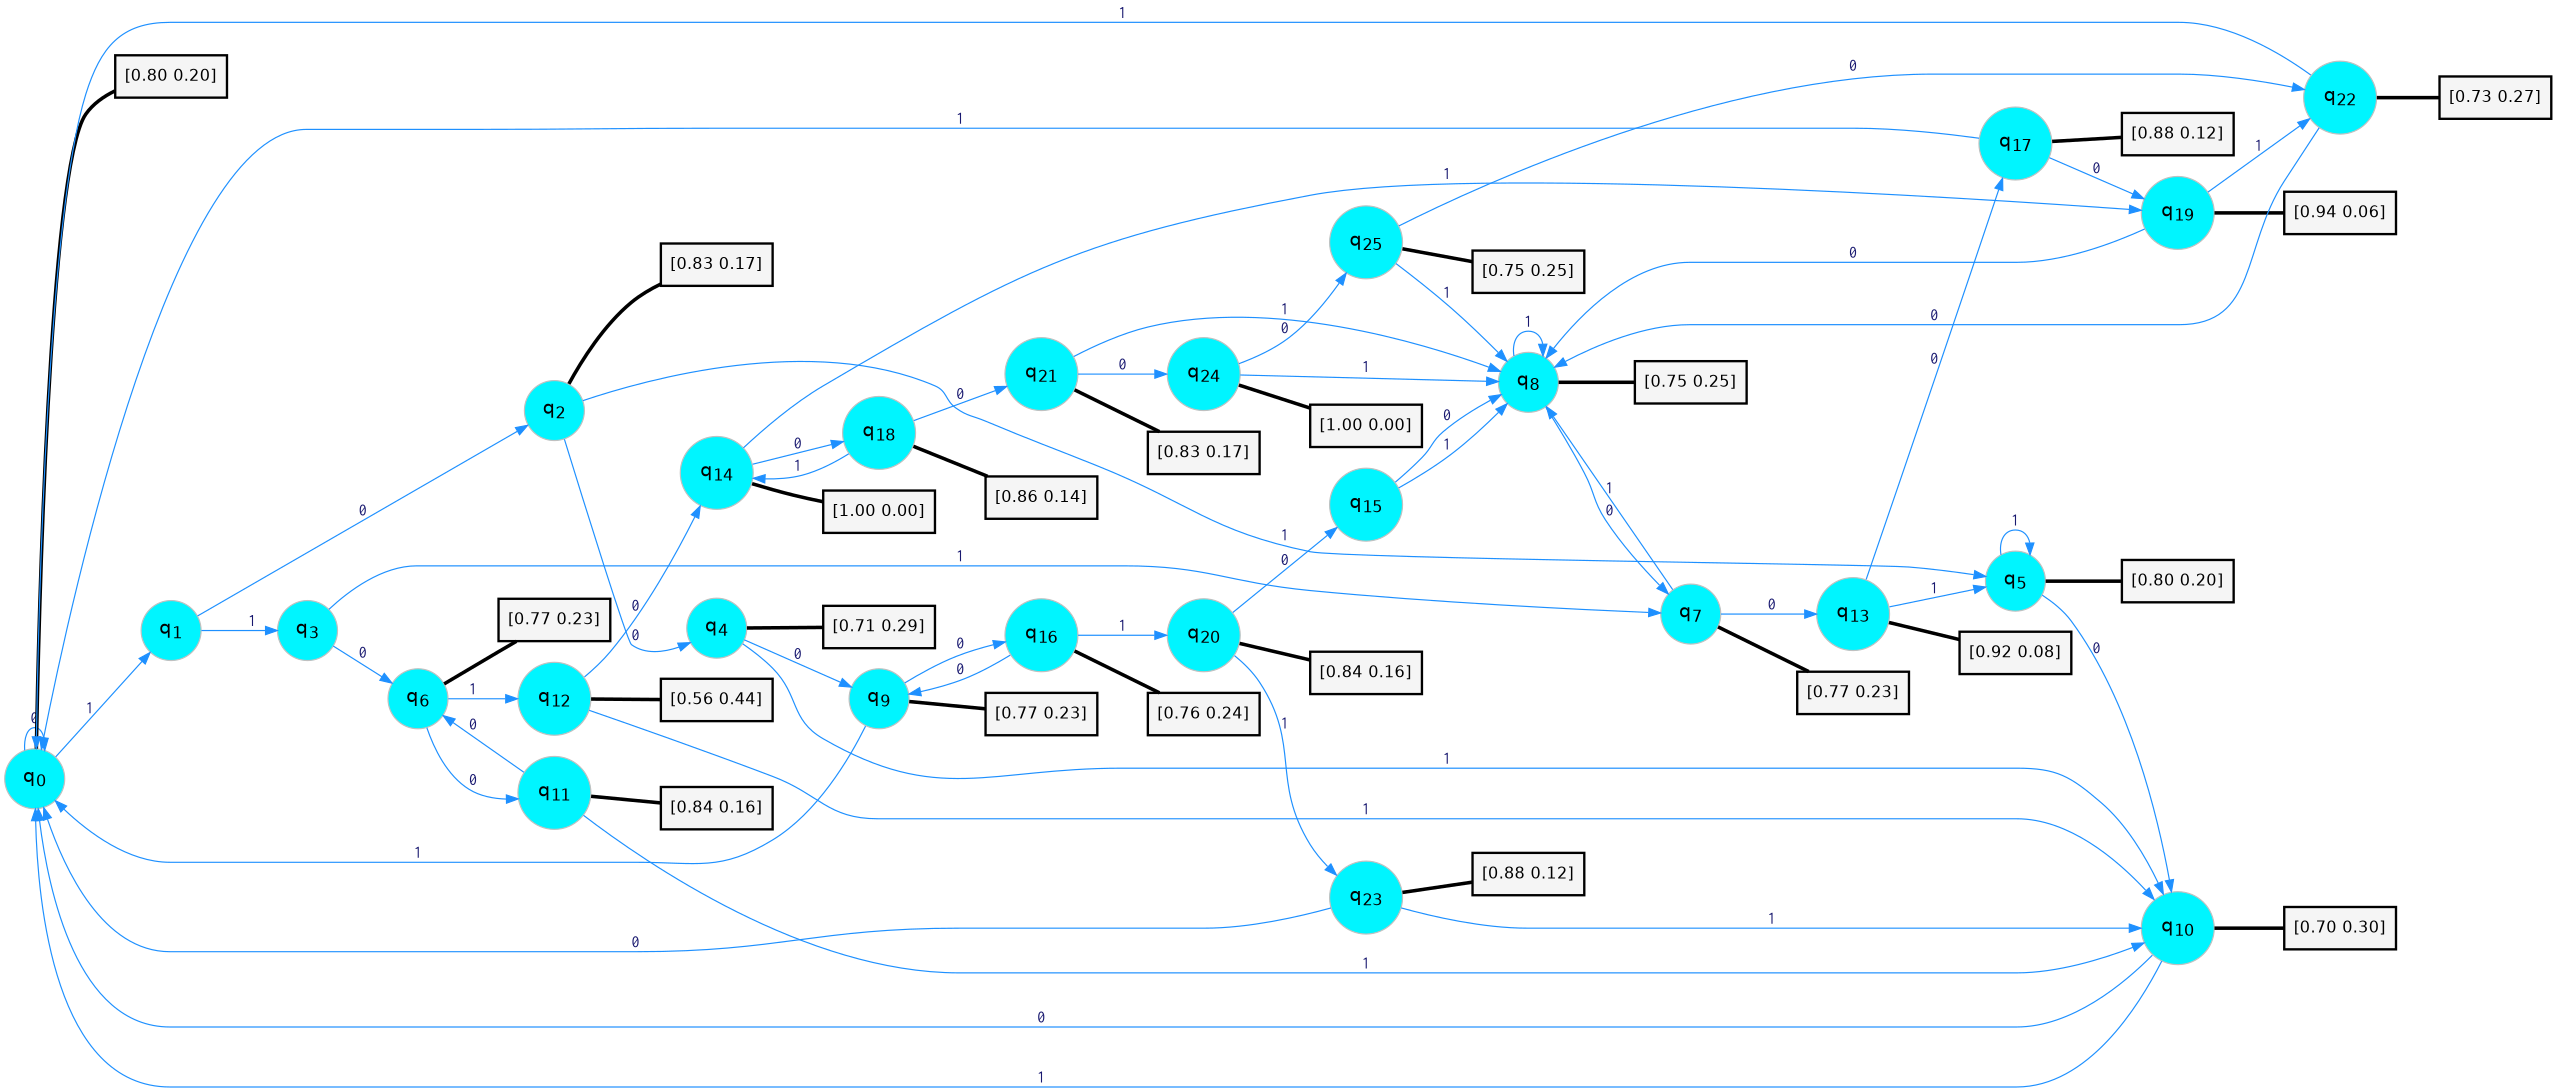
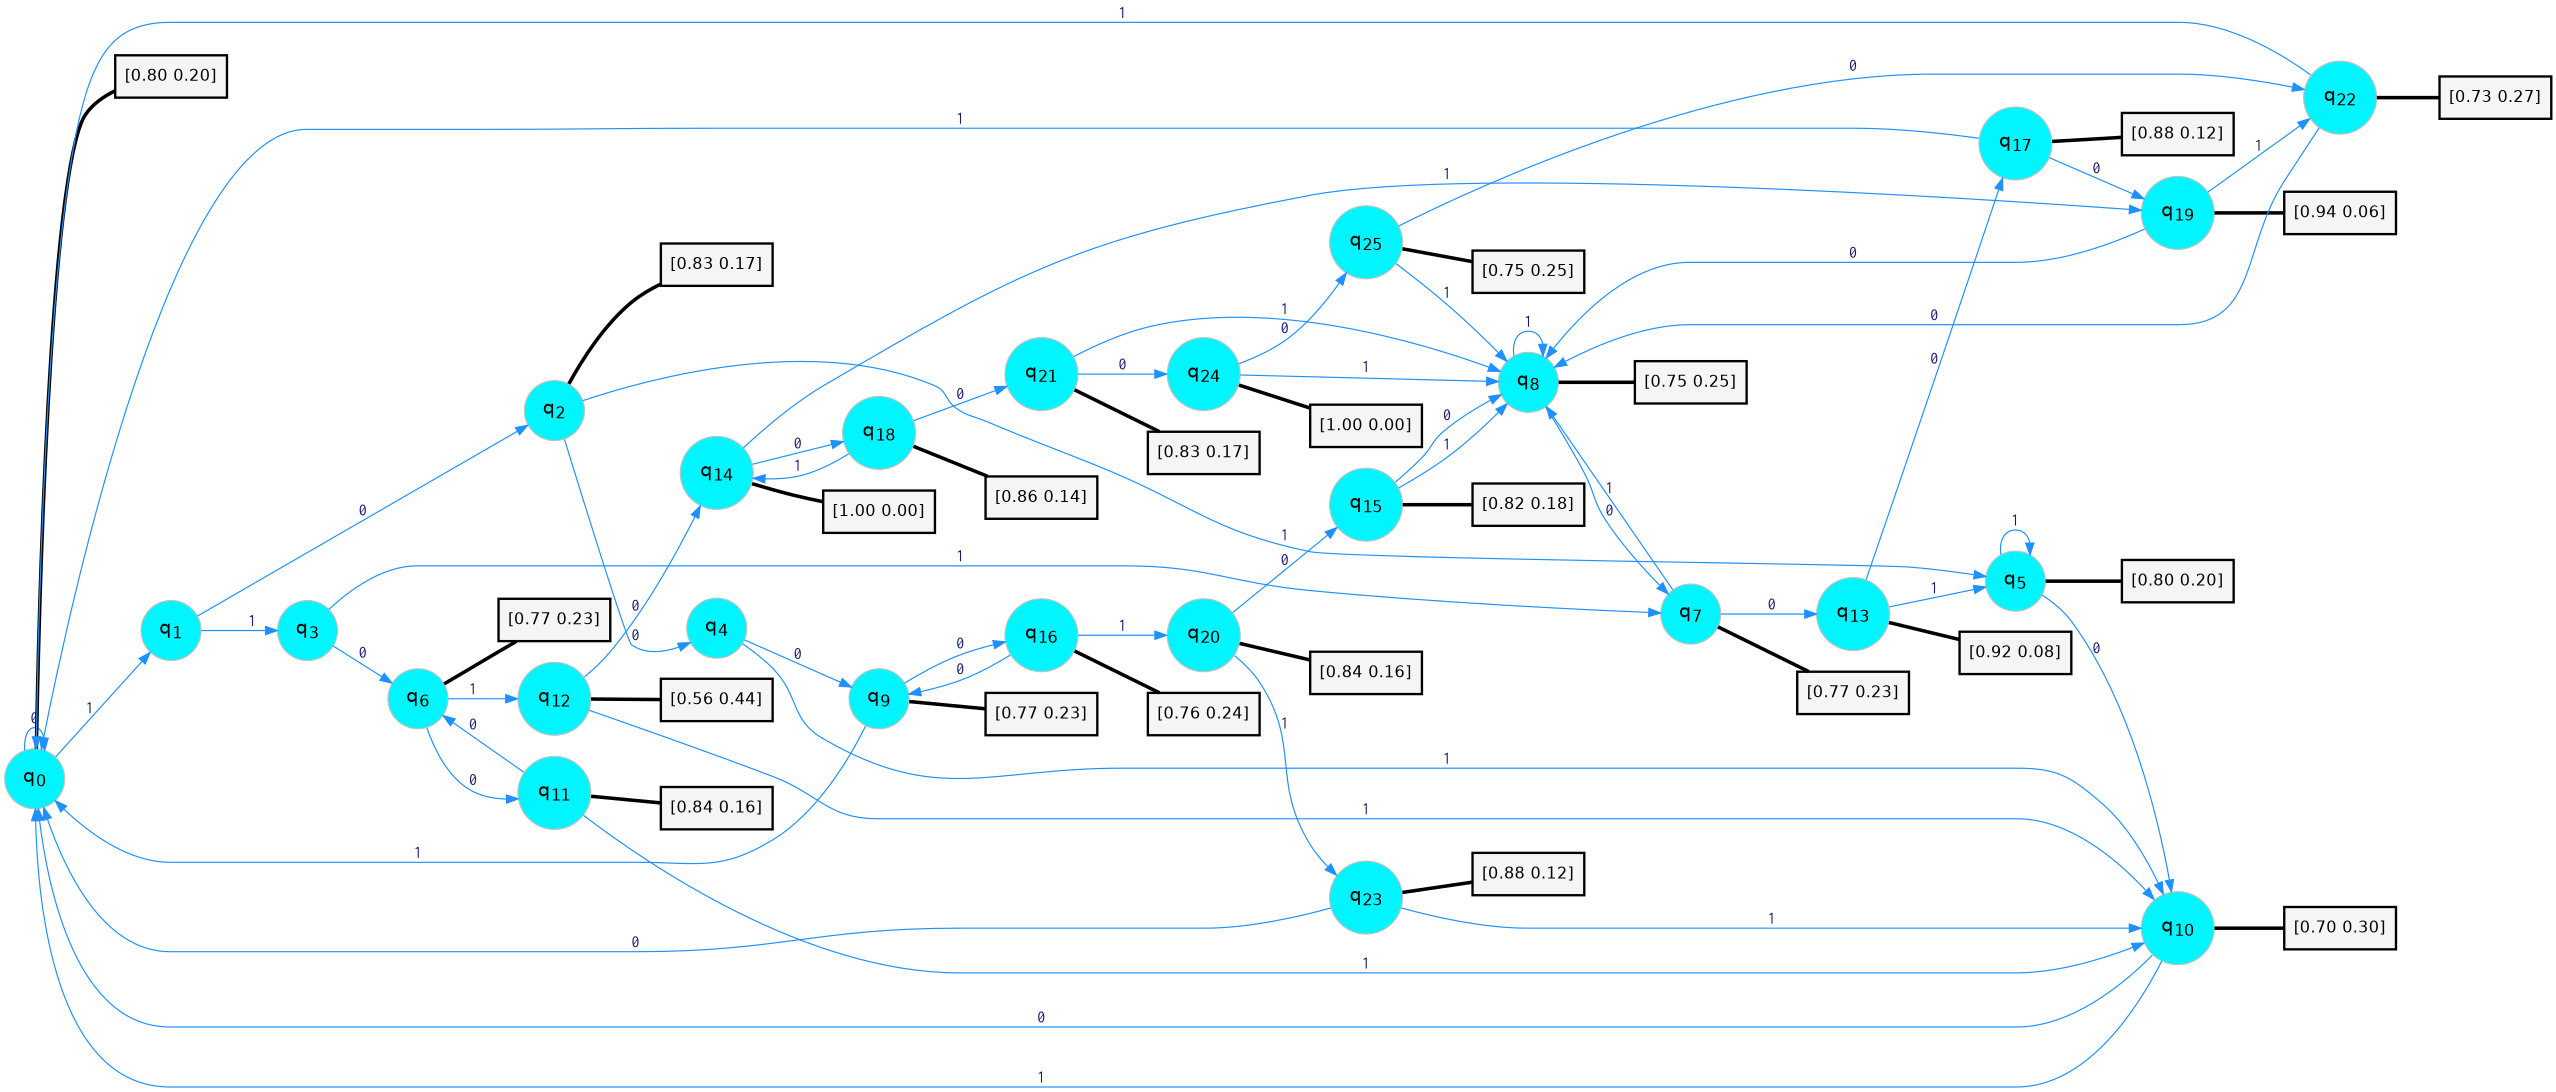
  digraph {
    rankdir=LR
    node [color=gray fillcolor=turquoise1 fontcolor=black fontname=Helvetica fontsize=16 fontweight=bold shape=circle style=filled]
    edge [arrowsize=1 color=dodgerblue1 fontcolor=midnightblue fontname=courier fontweight=bold penwidth=1 style=solid weight=20]
    n1 [label=<q<SUB>0</SUB>>]
    n2 [label=<q<SUB>1</SUB>>]
    n3 [color=black fillcolor=whitesmoke fontsize=14 label="[0.80 0.20]" penwidth=2 shape=box]
    n4 [label=<q<SUB>2</SUB>>]
    n5 [label=<q<SUB>3</SUB>>]
    n6 [label=<q<SUB>4</SUB>>]
    n7 [label=<q<SUB>5</SUB>>]
    n8 [color=black fillcolor=whitesmoke fontsize=14 label="[0.83 0.17]" penwidth=2 shape=box]
    n9 [label=<q<SUB>6</SUB>>]
    n10 [label=<q<SUB>7</SUB>>]
    n11 [label=<q<SUB>9</SUB>>]
    n12 [label=<q<SUB>10</SUB>>]
-   n13 [color=black fillcolor=whitesmoke fontsize=14 label="[0.71 0.29]" penwidth=2 shape=box]
    n14 [color=black fillcolor=whitesmoke fontsize=14 label="[0.80 0.20]" penwidth=2 shape=box]
    n15 [label=<q<SUB>11</SUB>>]
    n16 [label=<q<SUB>12</SUB>>]
    n17 [color=black fillcolor=whitesmoke fontsize=14 label="[0.77 0.23]" penwidth=2 shape=box]
    n18 [label=<q<SUB>8</SUB>>]
    n19 [label=<q<SUB>13</SUB>>]
    n20 [color=black fillcolor=whitesmoke fontsize=14 label="[0.77 0.23]" penwidth=2 shape=box]
    n21 [label=<q<SUB>16</SUB>>]
    n22 [color=black fillcolor=whitesmoke fontsize=14 label="[0.77 0.23]" penwidth=2 shape=box]
    n23 [color=black fillcolor=whitesmoke fontsize=14 label="[0.70 0.30]" penwidth=2 shape=box]
    n24 [color=black fillcolor=whitesmoke fontsize=14 label="[0.84 0.16]" penwidth=2 shape=box]
    n25 [label=<q<SUB>14</SUB>>]
    n26 [color=black fillcolor=whitesmoke fontsize=14 label="[0.56 0.44]" penwidth=2 shape=box]
    n27 [color=black fillcolor=whitesmoke fontsize=14 label="[0.75 0.25]" penwidth=2 shape=box]
    n28 [label=<q<SUB>17</SUB>>]
    n29 [color=black fillcolor=whitesmoke fontsize=14 label="[0.92 0.08]" penwidth=2 shape=box]
    n30 [label=<q<SUB>20</SUB>>]
    n31 [color=black fillcolor=whitesmoke fontsize=14 label="[0.76 0.24]" penwidth=2 shape=box]
    n32 [label=<q<SUB>18</SUB>>]
    n33 [label=<q<SUB>19</SUB>>]
    n34 [color=black fillcolor=whitesmoke fontsize=14 label="[1.00 0.00]" penwidth=2 shape=box]
    n35 [color=black fillcolor=whitesmoke fontsize=14 label="[0.88 0.12]" penwidth=2 shape=box]
    n36 [label=<q<SUB>21</SUB>>]
    n37 [color=black fillcolor=whitesmoke fontsize=14 label="[0.86 0.14]" penwidth=2 shape=box]
    n38 [label=<q<SUB>22</SUB>>]
    n39 [color=black fillcolor=whitesmoke fontsize=14 label="[0.94 0.06]" penwidth=2 shape=box]
    n40 [label=<q<SUB>15</SUB>>]
+   n41 [color=black fillcolor=whitesmoke fontsize=14 label="[0.82 0.18]" penwidth=2 shape=box]
    n42 [label=<q<SUB>23</SUB>>]
    n43 [color=black fillcolor=whitesmoke fontsize=14 label="[0.84 0.16]" penwidth=2 shape=box]
    n44 [label=<q<SUB>24</SUB>>]
    n45 [color=black fillcolor=whitesmoke fontsize=14 label="[0.83 0.17]" penwidth=2 shape=box]
    n46 [color=black fillcolor=whitesmoke fontsize=14 label="[0.73 0.27]" penwidth=2 shape=box]
    n47 [color=black fillcolor=whitesmoke fontsize=14 label="[0.88 0.12]" penwidth=2 shape=box]
    n48 [label=<q<SUB>25</SUB>>]
    n49 [color=black fillcolor=whitesmoke fontsize=14 label="[1.00 0.00]" penwidth=2 shape=box]
    n50 [color=black fillcolor=whitesmoke fontsize=14 label="[0.75 0.25]" penwidth=2 shape=box]
    n1 -> n1 [label=0]
    n1 -> n2 [label=1]
    n1 -> n3 [arrowhead=none color=black penwidth=3]
    n2 -> n4 [label=0]
    n2 -> n5 [label=1]
    n4 -> n6 [label=0]
    n4 -> n7 [label=1]
    n4 -> n8 [arrowhead=none color=black penwidth=3]
    n5 -> n9 [label=0]
    n5 -> n10 [label=1]
    n6 -> n11 [label=0]
    n6 -> n12 [label=1]
-   n6 -> n13 [arrowhead=none color=black penwidth=3]
    n7 -> n7 [label=1]
    n7 -> n12 [label=0]
    n7 -> n14 [arrowhead=none color=black penwidth=3]
    n9 -> n15 [label=0]
    n9 -> n16 [label=1]
    n9 -> n17 [arrowhead=none color=black penwidth=3]
    n10 -> n18 [label=1]
    n10 -> n19 [label=0]
    n10 -> n20 [arrowhead=none color=black penwidth=3]
    n11 -> n1 [label=1]
    n11 -> n21 [label=0]
    n11 -> n22 [arrowhead=none color=black penwidth=3]
    n12 -> n1 [label=0]
    n12 -> n1 [label=1]
    n12 -> n23 [arrowhead=none color=black penwidth=3]
    n15 -> n9 [label=0]
    n15 -> n12 [label=1]
    n15 -> n24 [arrowhead=none color=black penwidth=3]
    n16 -> n12 [label=1]
    n16 -> n25 [label=0]
    n16 -> n26 [arrowhead=none color=black penwidth=3]
    n18 -> n10 [label=0]
    n18 -> n18 [label=1]
    n18 -> n27 [arrowhead=none color=black penwidth=3]
    n19 -> n7 [label=1]
    n19 -> n28 [label=0]
    n19 -> n29 [arrowhead=none color=black penwidth=3]
    n21 -> n11 [label=0]
    n21 -> n30 [label=1]
    n21 -> n31 [arrowhead=none color=black penwidth=3]
    n25 -> n32 [label=0]
    n25 -> n33 [label=1]
    n25 -> n34 [arrowhead=none color=black penwidth=3]
    n28 -> n1 [label=1]
    n28 -> n33 [label=0]
    n28 -> n35 [arrowhead=none color=black penwidth=3]
    n30 -> n40 [label=0]
    n30 -> n42 [label=1]
    n30 -> n43 [arrowhead=none color=black penwidth=3]
    n32 -> n25 [label=1]
    n32 -> n36 [label=0]
    n32 -> n37 [arrowhead=none color=black penwidth=3]
    n33 -> n18 [label=0]
    n33 -> n38 [label=1]
    n33 -> n39 [arrowhead=none color=black penwidth=3]
    n36 -> n18 [label=1]
    n36 -> n44 [label=0]
    n36 -> n45 [arrowhead=none color=black penwidth=3]
    n38 -> n1 [label=1]
    n38 -> n18 [label=0]
    n38 -> n46 [arrowhead=none color=black penwidth=3]
    n40 -> n18 [label=0]
    n40 -> n18 [label=1]
+   n40 -> n41 [arrowhead=none color=black penwidth=3]
    n42 -> n1 [label=0]
    n42 -> n12 [label=1]
    n42 -> n47 [arrowhead=none color=black penwidth=3]
    n44 -> n18 [label=1]
    n44 -> n48 [label=0]
    n44 -> n49 [arrowhead=none color=black penwidth=3]
    n48 -> n18 [label=1]
    n48 -> n38 [label=0]
    n48 -> n50 [arrowhead=none color=black penwidth=3]
  }
